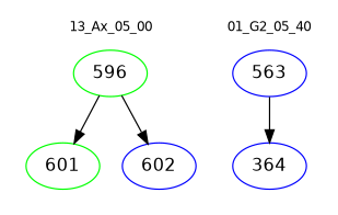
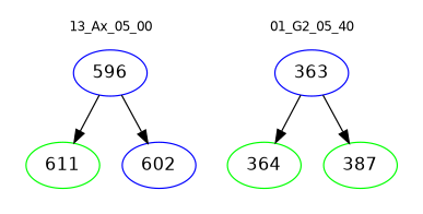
  digraph {
    fontname="DejaVu Sans"
    node [color=blue fontname="DejaVu Sans"]
    edge [color=black fontname="DejaVu Sans"]
-   n1 [color=green label=596]
-   n2 [color=green label=601]
+   n1 [label=596]
+   n2 [color=green label=611]
    n3 [label=602]
-   n4 [label=563]
-   n5 [label=364]
+   n4 [label=363]
+   n5 [color=green label=364]
+   n6 [color=green label=387]
    subgraph cluster_1 {
      color=white
      fontsize=10
      label="13_Ax_05_00"
      n1
      n2
      n3
    }
    subgraph cluster_2 {
      color=white
      fontsize=10
      label="01_G2_05_40"
      n4
      n5
+     n6
    }
    n1 -> n2
    n1 -> n3
    n4 -> n5
+   n4 -> n6
  }
